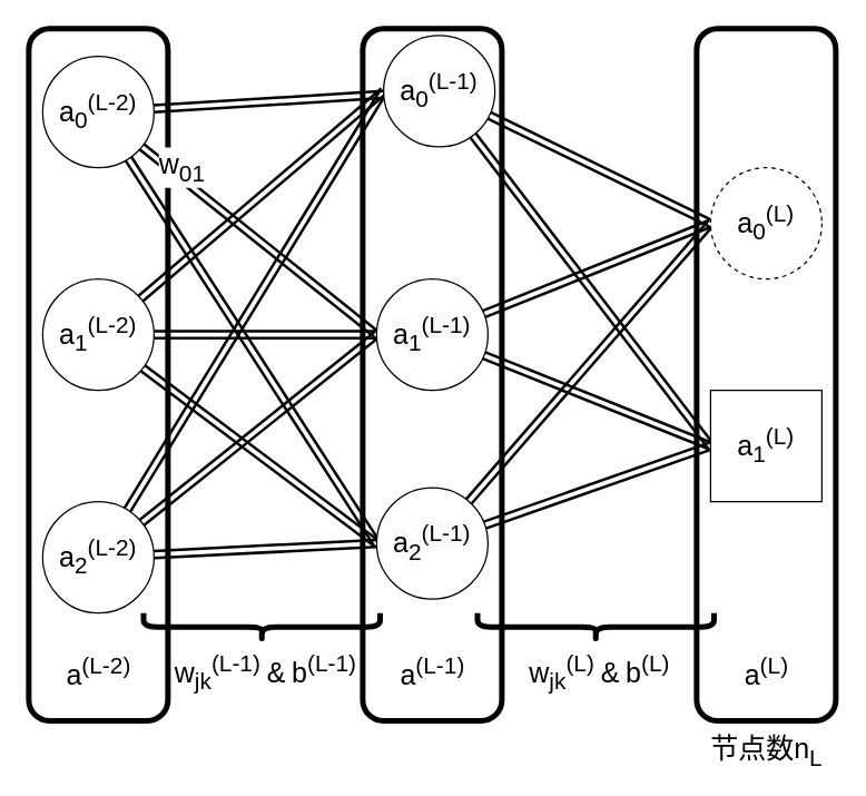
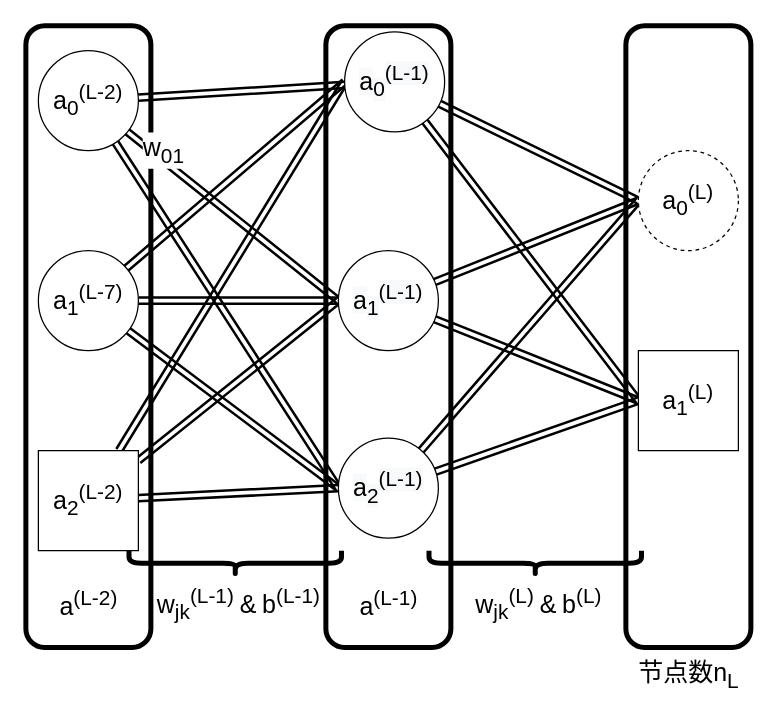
  <mxCell id="0" />
  <mxCell id="1" parent="0" />
  <mxCell id="2" value="" style="rounded=1;whiteSpace=wrap;html=1;strokeWidth=4;" vertex="1" parent="1"><mxGeometry x="20" y="20" width="100" height="497.5" as="geometry" /></mxCell>
  <mxCell id="3" value="" style="rounded=1;whiteSpace=wrap;html=1;strokeWidth=4;" vertex="1" parent="1"><mxGeometry x="500" y="20" width="100" height="497.5" as="geometry" /></mxCell>
- <mxCell id="4" value="&lt;font style=&quot;font-size: 20px&quot;&gt;a&lt;sup&gt;(L)&lt;/sup&gt;&lt;/font&gt;" style="text;html=1;align=center;verticalAlign=middle;resizable=0;points=[];autosize=1;strokeColor=none;" vertex="1" parent="1"><mxGeometry x="525" y="467.5" width="50" height="30" as="geometry" /></mxCell>
  <mxCell id="5" value="" style="rounded=1;whiteSpace=wrap;html=1;strokeWidth=4;" vertex="1" parent="1"><mxGeometry x="260" y="20" width="100" height="497.5" as="geometry" /></mxCell>
  <mxCell id="6" style="edgeStyle=none;rounded=0;orthogonalLoop=1;jettySize=auto;html=1;entryX=0;entryY=0.5;entryDx=0;entryDy=0;strokeWidth=2;shape=link;" edge="1" parent="1" source="9" target="26"><mxGeometry relative="1" as="geometry" /></mxCell>
  <mxCell id="7" style="edgeStyle=none;shape=link;rounded=0;orthogonalLoop=1;jettySize=auto;html=1;strokeWidth=2;entryX=0;entryY=0.5;entryDx=0;entryDy=0;" edge="1" parent="1" source="9" target="23"><mxGeometry relative="1" as="geometry" /></mxCell>
  <mxCell id="8" style="edgeStyle=none;shape=link;rounded=0;orthogonalLoop=1;jettySize=auto;html=1;entryX=0;entryY=0.5;entryDx=0;entryDy=0;strokeWidth=2;" edge="1" parent="1" source="9" target="20"><mxGeometry relative="1" as="geometry" /></mxCell>
- <mxCell id="9" value="&lt;font style=&quot;font-size: 20px&quot;&gt;&lt;span style=&quot;font-family: &amp;#34;helvetica&amp;#34;&quot;&gt;a&lt;/span&gt;&lt;sub style=&quot;font-family: &amp;#34;helvetica&amp;#34;&quot;&gt;1&lt;/sub&gt;&lt;sup style=&quot;font-family: &amp;#34;helvetica&amp;#34;&quot;&gt;(L-2)&lt;/sup&gt;&lt;/font&gt;" style="ellipse;whiteSpace=wrap;html=1;aspect=fixed;" vertex="1" parent="1"><mxGeometry x="30" y="200" width="80" height="80" as="geometry" /></mxCell>
+ <mxCell id="9" value="&lt;font style=&quot;font-size: 20px&quot;&gt;&lt;span style=&quot;font-family: &amp;#34;helvetica&amp;#34;&quot;&gt;a&lt;/span&gt;&lt;sub style=&quot;font-family: &amp;#34;helvetica&amp;#34;&quot;&gt;1&lt;/sub&gt;&lt;sup style=&quot;font-family: &amp;#34;helvetica&amp;#34;&quot;&gt;(L-7)&lt;/sup&gt;&lt;/font&gt;" style="ellipse;whiteSpace=wrap;html=1;aspect=fixed;" vertex="1" parent="1"><mxGeometry x="30" y="200" width="80" height="80" as="geometry" /></mxCell>
  <mxCell id="10" style="rounded=0;orthogonalLoop=1;jettySize=auto;html=1;entryX=0;entryY=0.5;entryDx=0;entryDy=0;shape=link;strokeWidth=2;" edge="1" parent="1" source="13" target="26"><mxGeometry relative="1" as="geometry" /></mxCell>
  <mxCell id="11" style="edgeStyle=none;shape=link;rounded=0;orthogonalLoop=1;jettySize=auto;html=1;strokeWidth=2;" edge="1" parent="1" source="13" target="23"><mxGeometry relative="1" as="geometry" /></mxCell>
  <mxCell id="12" value="&lt;font style=&quot;font-size: 20px&quot;&gt;w&lt;sub&gt;01&lt;/sub&gt;&lt;/font&gt;" style="edgeStyle=none;shape=link;rounded=0;orthogonalLoop=1;jettySize=auto;html=1;entryX=0;entryY=0.5;entryDx=0;entryDy=0;strokeWidth=2;" edge="1" parent="1" source="13" target="20"><mxGeometry x="-0.705" y="6" relative="1" as="geometry"><mxPoint as="offset" /></mxGeometry></mxCell>
  <mxCell id="13" value="&lt;font style=&quot;font-size: 20px&quot;&gt;&lt;span style=&quot;font-family: &amp;#34;helvetica&amp;#34;&quot;&gt;a&lt;/span&gt;&lt;sub style=&quot;font-family: &amp;#34;helvetica&amp;#34;&quot;&gt;0&lt;/sub&gt;&lt;sup style=&quot;font-family: &amp;#34;helvetica&amp;#34;&quot;&gt;(L-2)&lt;/sup&gt;&lt;/font&gt;" style="ellipse;whiteSpace=wrap;html=1;aspect=fixed;" vertex="1" parent="1"><mxGeometry x="30" y="40" width="80" height="80" as="geometry" /></mxCell>
  <mxCell id="14" style="edgeStyle=none;rounded=0;orthogonalLoop=1;jettySize=auto;html=1;entryX=0;entryY=0.5;entryDx=0;entryDy=0;shape=link;strokeWidth=2;" edge="1" parent="1" source="17" target="26"><mxGeometry relative="1" as="geometry" /></mxCell>
  <mxCell id="15" style="edgeStyle=none;shape=link;rounded=0;orthogonalLoop=1;jettySize=auto;html=1;entryX=0;entryY=0.5;entryDx=0;entryDy=0;strokeWidth=2;" edge="1" parent="1" source="17" target="23"><mxGeometry relative="1" as="geometry" /></mxCell>
  <mxCell id="16" style="edgeStyle=none;shape=link;rounded=0;orthogonalLoop=1;jettySize=auto;html=1;entryX=0;entryY=0.5;entryDx=0;entryDy=0;strokeWidth=2;" edge="1" parent="1" source="17" target="20"><mxGeometry relative="1" as="geometry" /></mxCell>
- <mxCell id="17" value="&lt;font style=&quot;font-size: 20px&quot;&gt;&lt;span style=&quot;font-family: &amp;#34;helvetica&amp;#34;&quot;&gt;a&lt;/span&gt;&lt;sub style=&quot;font-family: &amp;#34;helvetica&amp;#34;&quot;&gt;2&lt;/sub&gt;&lt;sup style=&quot;font-family: &amp;#34;helvetica&amp;#34;&quot;&gt;(L-2)&lt;/sup&gt;&lt;/font&gt;" style="ellipse;whiteSpace=wrap;html=1;aspect=fixed;" vertex="1" parent="1"><mxGeometry x="30" y="360" width="80" height="80" as="geometry" /></mxCell>
+ <mxCell id="17" value="&lt;font style=&quot;font-size: 20px&quot;&gt;&lt;span style=&quot;font-family: &amp;#34;helvetica&amp;#34;&quot;&gt;a&lt;/span&gt;&lt;sub style=&quot;font-family: &amp;#34;helvetica&amp;#34;&quot;&gt;2&lt;/sub&gt;&lt;sup style=&quot;font-family: &amp;#34;helvetica&amp;#34;&quot;&gt;(L-2)&lt;/sup&gt;&lt;/font&gt;" style="whiteSpace=wrap;html=1;aspect=fixed;rounded=0;" vertex="1" parent="1"><mxGeometry x="30" y="360" width="80" height="80" as="geometry" /></mxCell>
  <mxCell id="18" style="edgeStyle=none;shape=link;rounded=0;orthogonalLoop=1;jettySize=auto;html=1;entryX=0;entryY=0.5;entryDx=0;entryDy=0;strokeWidth=2;" edge="1" parent="1" source="20" target="27"><mxGeometry relative="1" as="geometry" /></mxCell>
  <mxCell id="19" style="edgeStyle=none;shape=link;rounded=0;orthogonalLoop=1;jettySize=auto;html=1;entryX=0;entryY=0.5;entryDx=0;entryDy=0;strokeWidth=2;" edge="1" parent="1" source="20" target="28"><mxGeometry relative="1" as="geometry" /></mxCell>
  <mxCell id="20" value="&lt;font style=&quot;font-size: 20px&quot;&gt;&lt;span style=&quot;color: rgb(0 , 0 , 0) ; font-style: normal ; font-weight: 400 ; letter-spacing: normal ; text-align: center ; text-indent: 0px ; text-transform: none ; word-spacing: 0px ; font-family: &amp;#34;helvetica&amp;#34; ; background-color: rgb(248 , 249 , 250) ; display: inline ; float: none&quot;&gt;a&lt;/span&gt;&lt;sub style=&quot;color: rgb(0 , 0 , 0) ; font-style: normal ; font-weight: 400 ; letter-spacing: normal ; text-align: center ; text-indent: 0px ; text-transform: none ; word-spacing: 0px ; font-family: &amp;#34;helvetica&amp;#34; ; background-color: rgb(248 , 249 , 250)&quot;&gt;1&lt;/sub&gt;&lt;sup style=&quot;color: rgb(0 , 0 , 0) ; font-style: normal ; font-weight: 400 ; letter-spacing: normal ; text-align: center ; text-indent: 0px ; text-transform: none ; word-spacing: 0px ; font-family: &amp;#34;helvetica&amp;#34; ; background-color: rgb(248 , 249 , 250)&quot;&gt;(L-1)&lt;/sup&gt;&lt;/font&gt;" style="ellipse;whiteSpace=wrap;html=1;aspect=fixed;" vertex="1" parent="1"><mxGeometry x="270" y="200" width="80" height="80" as="geometry" /></mxCell>
  <mxCell id="21" style="edgeStyle=none;shape=link;rounded=0;orthogonalLoop=1;jettySize=auto;html=1;entryX=0;entryY=0.5;entryDx=0;entryDy=0;strokeWidth=2;" edge="1" parent="1" source="23" target="27"><mxGeometry relative="1" as="geometry" /></mxCell>
  <mxCell id="22" style="edgeStyle=none;shape=link;rounded=0;orthogonalLoop=1;jettySize=auto;html=1;entryX=0;entryY=0.5;entryDx=0;entryDy=0;strokeWidth=2;" edge="1" parent="1" source="23" target="28"><mxGeometry relative="1" as="geometry" /></mxCell>
  <mxCell id="23" value="&lt;font style=&quot;font-size: 20px&quot;&gt;&lt;span style=&quot;color: rgb(0 , 0 , 0) ; font-family: &amp;#34;helvetica&amp;#34; ; font-style: normal ; font-weight: 400 ; letter-spacing: normal ; text-align: center ; text-indent: 0px ; text-transform: none ; word-spacing: 0px ; background-color: rgb(248 , 249 , 250) ; display: inline ; float: none&quot;&gt;a&lt;/span&gt;&lt;sub style=&quot;color: rgb(0 , 0 , 0) ; font-family: &amp;#34;helvetica&amp;#34; ; font-style: normal ; font-weight: 400 ; letter-spacing: normal ; text-align: center ; text-indent: 0px ; text-transform: none ; word-spacing: 0px ; background-color: rgb(248 , 249 , 250)&quot;&gt;0&lt;/sub&gt;&lt;sup style=&quot;color: rgb(0 , 0 , 0) ; font-family: &amp;#34;helvetica&amp;#34; ; font-style: normal ; font-weight: 400 ; letter-spacing: normal ; text-align: center ; text-indent: 0px ; text-transform: none ; word-spacing: 0px ; background-color: rgb(248 , 249 , 250)&quot;&gt;(L-1)&lt;/sup&gt;&lt;/font&gt;" style="ellipse;whiteSpace=wrap;html=1;aspect=fixed;" vertex="1" parent="1"><mxGeometry x="275" y="25" width="80" height="80" as="geometry" /></mxCell>
  <mxCell id="24" style="edgeStyle=none;shape=link;rounded=0;orthogonalLoop=1;jettySize=auto;html=1;entryX=0;entryY=0.5;entryDx=0;entryDy=0;strokeWidth=2;" edge="1" parent="1" source="26" target="27"><mxGeometry relative="1" as="geometry" /></mxCell>
  <mxCell id="25" style="edgeStyle=none;shape=link;rounded=0;orthogonalLoop=1;jettySize=auto;html=1;entryX=0;entryY=0.5;entryDx=0;entryDy=0;strokeWidth=2;" edge="1" parent="1" source="26" target="28"><mxGeometry relative="1" as="geometry" /></mxCell>
  <mxCell id="26" value="&lt;font style=&quot;font-size: 20px&quot;&gt;&lt;span style=&quot;color: rgb(0 , 0 , 0) ; font-style: normal ; font-weight: 400 ; letter-spacing: normal ; text-align: center ; text-indent: 0px ; text-transform: none ; word-spacing: 0px ; font-family: &amp;#34;helvetica&amp;#34; ; background-color: rgb(248 , 249 , 250) ; display: inline ; float: none&quot;&gt;a&lt;/span&gt;&lt;sub style=&quot;color: rgb(0 , 0 , 0) ; font-style: normal ; font-weight: 400 ; letter-spacing: normal ; text-align: center ; text-indent: 0px ; text-transform: none ; word-spacing: 0px ; font-family: &amp;#34;helvetica&amp;#34; ; background-color: rgb(248 , 249 , 250)&quot;&gt;2&lt;/sub&gt;&lt;sup style=&quot;color: rgb(0 , 0 , 0) ; font-style: normal ; font-weight: 400 ; letter-spacing: normal ; text-align: center ; text-indent: 0px ; text-transform: none ; word-spacing: 0px ; font-family: &amp;#34;helvetica&amp;#34; ; background-color: rgb(248 , 249 , 250)&quot;&gt;(L-1)&lt;/sup&gt;&lt;/font&gt;" style="ellipse;whiteSpace=wrap;html=1;aspect=fixed;" vertex="1" parent="1"><mxGeometry x="270" y="350" width="80" height="80" as="geometry" /></mxCell>
  <mxCell id="27" value="&lt;font style=&quot;font-size: 20px&quot;&gt;a&lt;sub&gt;0&lt;/sub&gt;&lt;sup&gt;(L)&lt;/sup&gt;&lt;/font&gt;" style="ellipse;whiteSpace=wrap;html=1;aspect=fixed;dashed=1;" vertex="1" parent="1"><mxGeometry x="510" y="120" width="80" height="80" as="geometry" /></mxCell>
  <mxCell id="28" value="&lt;font style=&quot;font-size: 20px&quot;&gt;a&lt;sub&gt;1&lt;/sub&gt;&lt;sup&gt;(L)&lt;/sup&gt;&lt;/font&gt;" style="whiteSpace=wrap;html=1;aspect=fixed;rounded=0;" vertex="1" parent="1"><mxGeometry x="510" y="280" width="80" height="80" as="geometry" /></mxCell>
  <mxCell id="29" value="" style="shape=curlyBracket;whiteSpace=wrap;html=1;rounded=1;flipH=1;rotation=90;strokeWidth=4;" vertex="1" parent="1"><mxGeometry x="417.5" y="365" width="20" height="170" as="geometry" /></mxCell>
  <mxCell id="30" value="&lt;font style=&quot;font-size: 20px&quot;&gt;w&lt;sub&gt;jk&lt;/sub&gt;&lt;sup&gt;(L) &lt;/sup&gt;&amp;amp;&lt;sup&gt;&amp;nbsp;&lt;/sup&gt;b&lt;sup&gt;(L)&lt;br&gt;&lt;/sup&gt;&lt;/font&gt;" style="text;html=1;align=center;verticalAlign=middle;resizable=0;points=[];autosize=1;strokeColor=none;" vertex="1" parent="1"><mxGeometry x="370" y="467.5" width="120" height="30" as="geometry" /></mxCell>
  <mxCell id="31" value="&lt;font style=&quot;font-size: 20px&quot;&gt;a&lt;sup&gt;(L-1)&lt;/sup&gt;&lt;/font&gt;" style="text;html=1;align=center;verticalAlign=middle;resizable=0;points=[];autosize=1;strokeColor=none;" vertex="1" parent="1"><mxGeometry x="280" y="467.5" width="60" height="30" as="geometry" /></mxCell>
  <mxCell id="32" value="" style="shape=curlyBracket;whiteSpace=wrap;html=1;rounded=1;flipH=1;rotation=90;strokeWidth=4;" vertex="1" parent="1"><mxGeometry x="177.5" y="365" width="20" height="170" as="geometry" /></mxCell>
  <mxCell id="33" value="&lt;font style=&quot;font-size: 20px&quot;&gt;w&lt;sub&gt;jk&lt;/sub&gt;&lt;sup&gt;(L-1) &lt;/sup&gt;&amp;amp;&lt;sup&gt;&amp;nbsp;&lt;/sup&gt;b&lt;sup&gt;(L-1)&lt;br&gt;&lt;/sup&gt;&lt;/font&gt;" style="text;html=1;align=center;verticalAlign=middle;resizable=0;points=[];autosize=1;strokeColor=none;" vertex="1" parent="1"><mxGeometry x="115" y="467.5" width="150" height="30" as="geometry" /></mxCell>
  <mxCell id="34" value="&lt;font style=&quot;font-size: 20px&quot;&gt;a&lt;sup&gt;(L-2)&lt;/sup&gt;&lt;/font&gt;" style="text;html=1;align=center;verticalAlign=middle;resizable=0;points=[];autosize=1;strokeColor=none;" vertex="1" parent="1"><mxGeometry x="40" y="467.5" width="60" height="30" as="geometry" /></mxCell>
  <mxCell id="35" value="&lt;font style=&quot;font-size: 20px&quot;&gt;节点数n&lt;sub&gt;L&lt;/sub&gt;&lt;/font&gt;&lt;span style=&quot;color: rgb(132 , 33 , 162) ; font-family: &amp;#34;lucida console&amp;#34; , &amp;#34;consolas&amp;#34; , &amp;#34;courier&amp;#34; , monospace ; font-size: 16px ; text-align: left ; background-color: rgb(255 , 255 , 255)&quot;&gt;&lt;/span&gt;&lt;span style=&quot;color: rgb(132 , 33 , 162) ; font-family: &amp;#34;lucida console&amp;#34; , &amp;#34;consolas&amp;#34; , &amp;#34;courier&amp;#34; , monospace ; font-size: 16px ; text-align: left ; background-color: rgb(255 , 255 , 255)&quot;&gt;&lt;/span&gt;&lt;span style=&quot;color: rgb(132 , 33 , 162) ; font-family: &amp;#34;lucida console&amp;#34; , &amp;#34;consolas&amp;#34; , &amp;#34;courier&amp;#34; , monospace ; font-size: 16px ; text-align: left ; background-color: rgb(255 , 255 , 255)&quot;&gt;&lt;/span&gt;" style="text;html=1;align=center;verticalAlign=middle;resizable=0;points=[];autosize=1;strokeColor=none;" vertex="1" parent="1"><mxGeometry x="500" y="530" width="100" height="20" as="geometry" /></mxCell>
